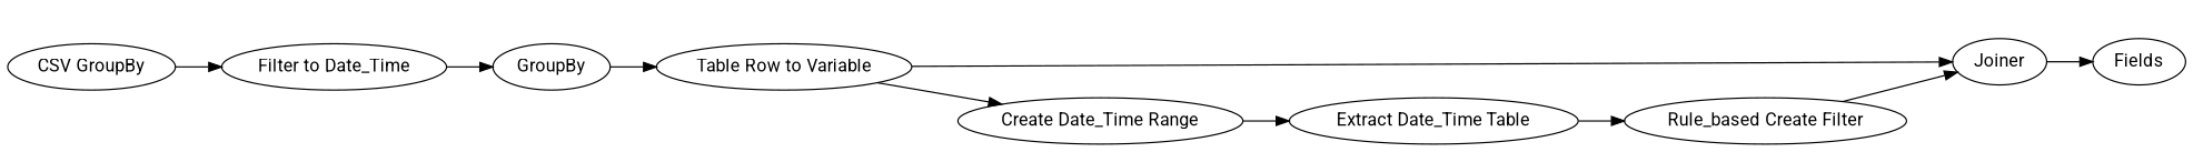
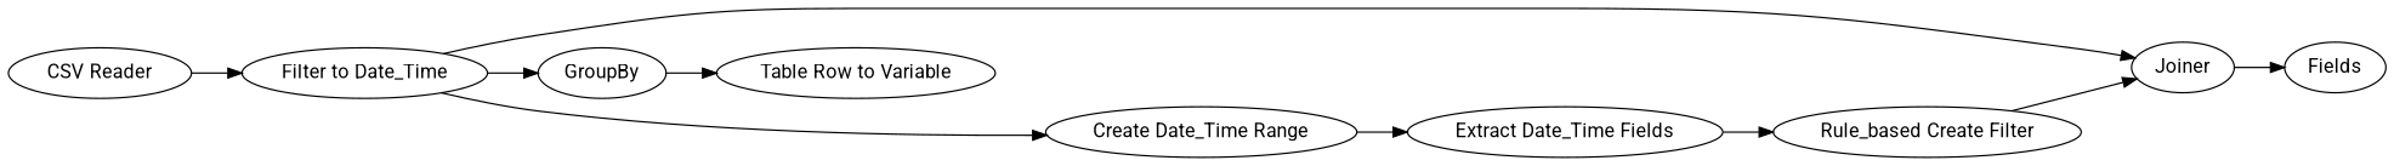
  digraph {
    fontname=Roboto
    rankdir=LR
    node [fontname=Roboto]
    edge [fontname=Roboto]
-   n1 [label="CSV GroupBy"]
+   n1 [label="CSV Reader"]
    n2 [label="Filter to Date_Time"]
    n3 [label=GroupBy]
    n4 [label=Joiner]
    n5 [label="Table Row to Variable"]
    n6 [label=Fields]
    n7 [label="Create Date_Time Range"]
-   n8 [label="Extract Date_Time Table"]
+   n8 [label="Extract Date_Time Fields"]
    n9 [label="Rule_based Create Filter"]
    n1 -> n2
    n2 -> n3
-   n5 -> n4
+   n2 -> n4
    n3 -> n5
    n4 -> n6
-   n5 -> n7
+   n2 -> n7
    n7 -> n8
    n8 -> n9
    n9 -> n4
  }
